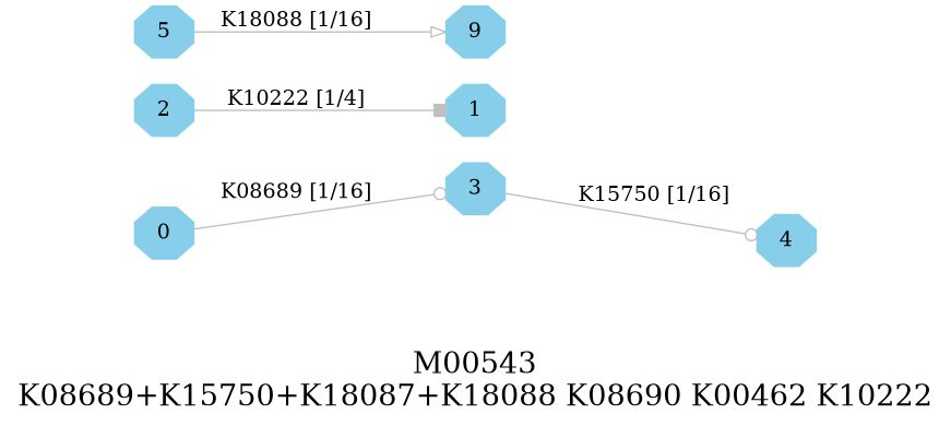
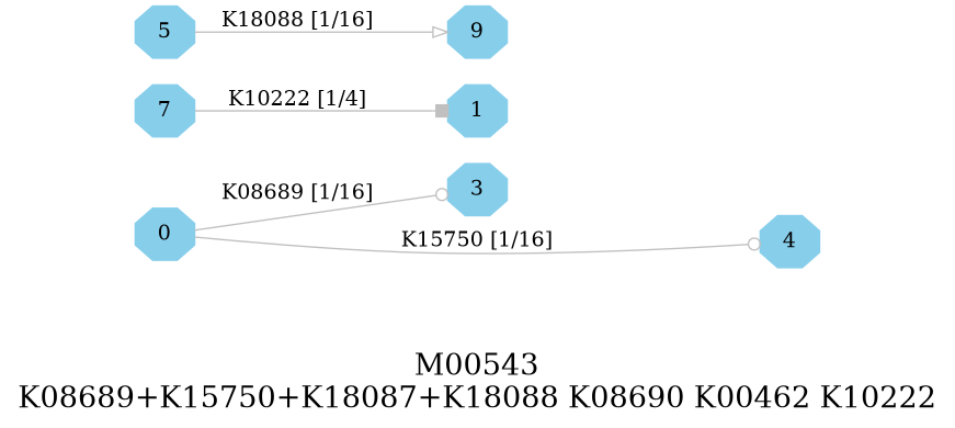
  digraph {
    fontname="DejaVu Serif"
    fontsize=20
    label="M00543\nK08689+K15750+K18087+K18088 K08690 K00462 K10222"
    rankdir=LR
    node [color=skyblue fontname="DejaVu Serif" shape=octagon style=filled]
    edge [arrowhead=odot color=grey fontname="DejaVu Serif"]
    0 [height=.3 width=.3]
    1 [height=.3 width=.3]
    n3 [height=.3 label=9 width=.3]
    3 [height=.3 width=.3]
    4 [height=.3 width=.3]
    5 [height=.3 width=.3]
-   7 [height=.3 width=.3 label=2]
+   7 [height=.3 width=.3]
    subgraph sub_1 {
      0
      1
      n3
      3
      4
      5
      7
    }
    0 -> 3 [label="K08689 [1/16]"]
-   3 -> 4 [label="K15750 [1/16]"]
+   0 -> 4 [label="K15750 [1/16]"]
    5 -> n3 [arrowhead=onormal label="K18088 [1/16]"]
    7 -> 1 [arrowhead=box label="K10222 [1/4]"]
  }
